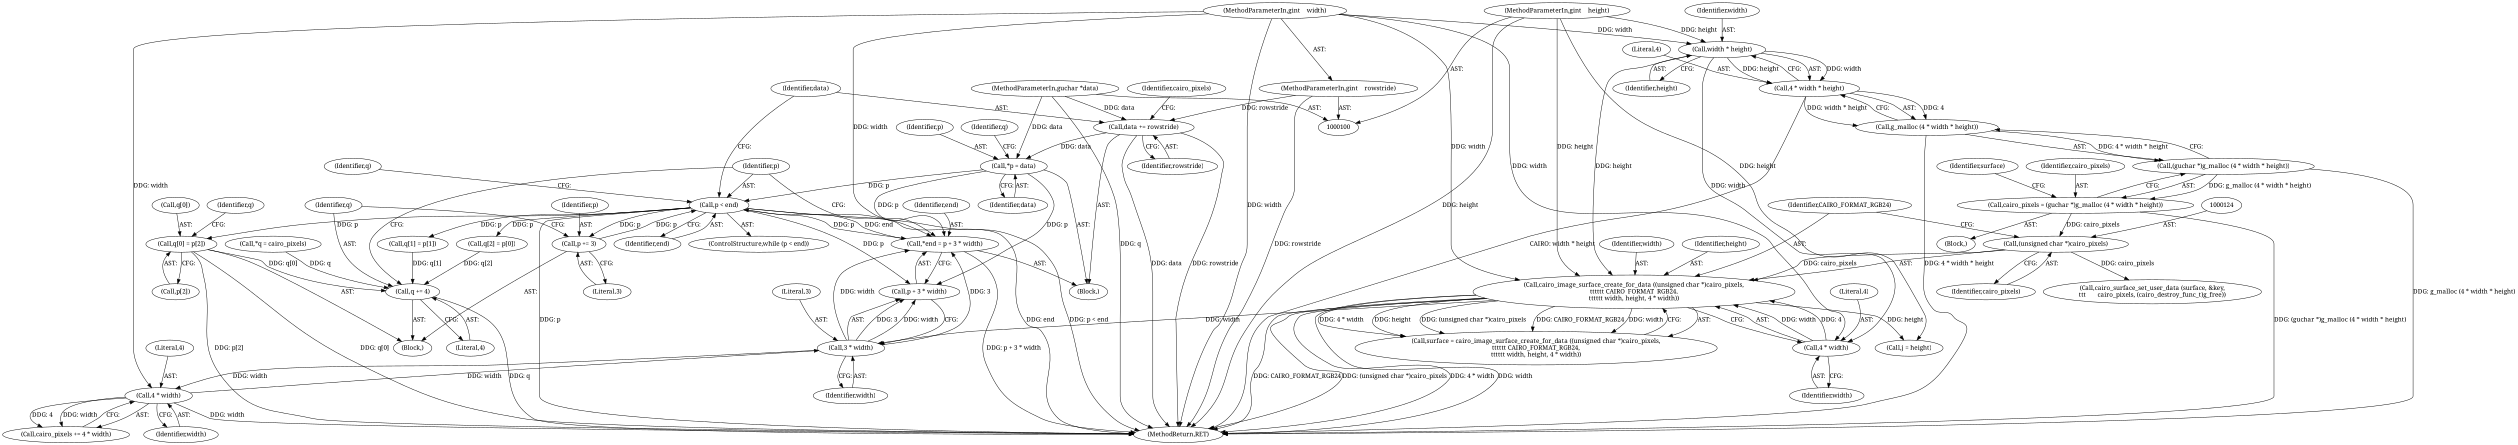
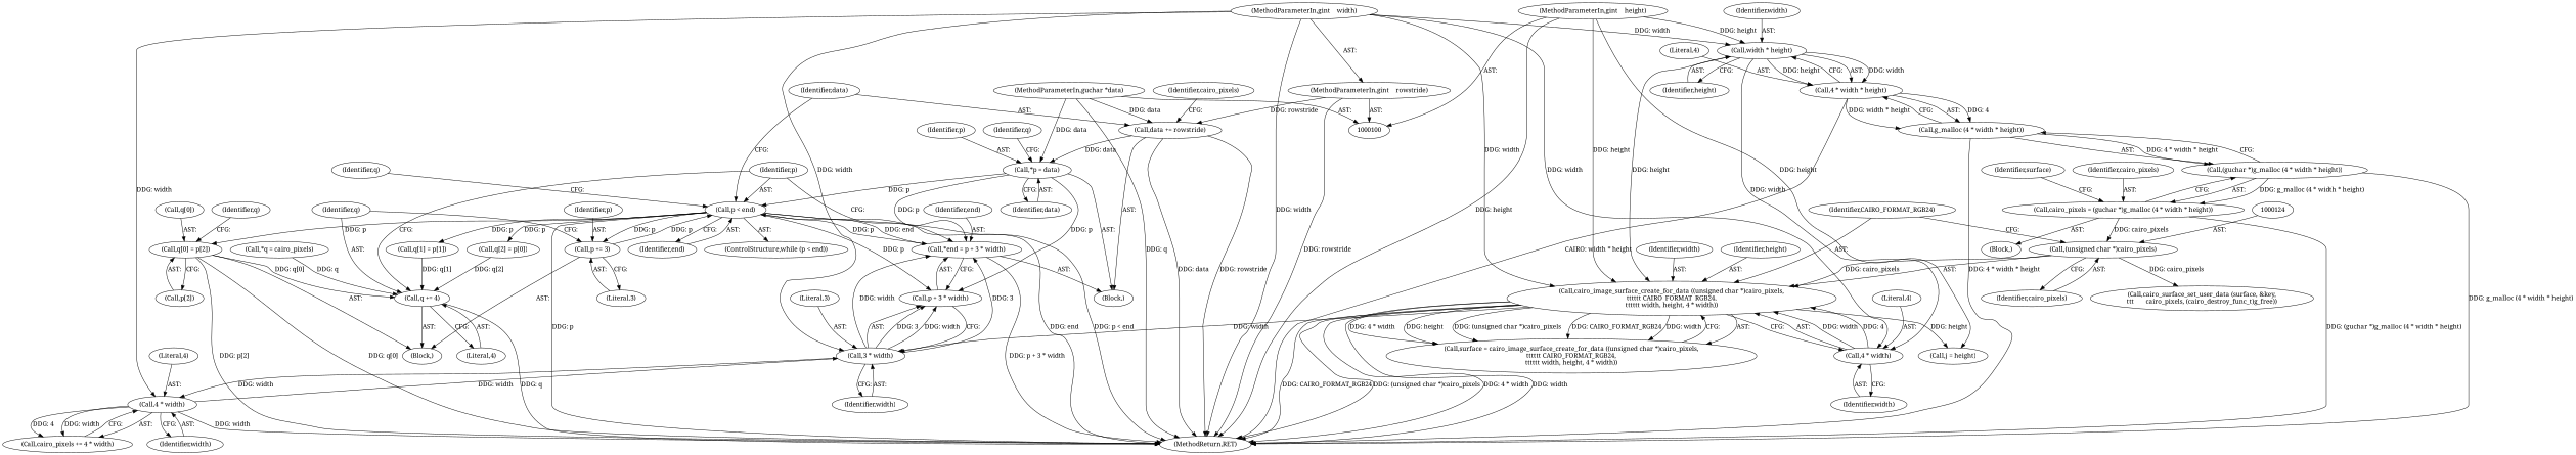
  digraph {
    fontname="Noto Serif"
    node [fontname="Noto Serif"]
    edge [fontname="Noto Serif"]
    n1 [label="(Call,q[0] = p[2])"]
    n2 [label="(Call,q += 4)"]
    n3 [label="(MethodReturn,RET)"]
    n4 [label="(Call,p[2])"]
    n5 [label="(Block,)"]
    n6 [label="(Literal,4)"]
    n7 [label="(Call,p < end)"]
    n8 [label="(Call,p += 3)"]
    n9 [label="(Call,*end = p + 3 * width)"]
    n10 [label="(Identifier,end)"]
    n11 [label="(Call,q[1] = p[1])"]
    n12 [label="(Call,p + 3 * width)"]
    n13 [label="(Call,q[2] = p[0])"]
    n14 [label="(ControlStructure,while (p < end))"]
    n15 [label="(Literal,3)"]
    n16 [label="(Block,)"]
    n17 [label="(Call,3 * width)"]
    n18 [label="(Call,*p = data)"]
    n19 [label="(Identifier,data)"]
    n20 [label="(Call,data += rowstride)"]
-   n21 [label="(Identifier,rowstride)"]
    n22 [label="(MethodParameterIn,gint    rowstride)"]
    1000100
    n24 [label="(MethodParameterIn,guchar *data)"]
    n25 [label="(Call,4 * width)"]
    n26 [label="(Identifier,width)"]
    n27 [label="(Call,cairo_pixels += 4 * width)"]
    n28 [label="(Identifier,width)"]
    n29 [label="(MethodParameterIn,gint    width)"]
    n30 [label="(Call,cairo_image_surface_create_for_data ((unsigned char *)cairo_pixels,\n\t\t\t\t\t\t CAIRO_FORMAT_RGB24,\n\t\t\t\t\t\t width, height, 4 * width))"]
    n31 [label="(Call,width * height)"]
    n32 [label="(Call,4 * width)"]
    n33 [label="(Call,surface = cairo_image_surface_create_for_data ((unsigned char *)cairo_pixels,\n\t\t\t\t\t\t CAIRO_FORMAT_RGB24,\n\t\t\t\t\t\t width, height, 4 * width))"]
    n34 [label="(Call,j = height)"]
    n35 [label="(Call,4 * width * height)"]
    n36 [label="(Identifier,height)"]
    n37 [label="(Identifier,width)"]
    n38 [label="(Call,(unsigned char *)cairo_pixels)"]
    n39 [label="(Identifier,cairo_pixels)"]
    n40 [label="(Call,cairo_surface_set_user_data (surface, &key,\n\t\t\t       cairo_pixels, (cairo_destroy_func_t)g_free))"]
    n41 [label="(Call,cairo_pixels = (guchar *)g_malloc (4 * width * height))"]
    n42 [label="(Call,(guchar *)g_malloc (4 * width * height))"]
    n43 [label="(Block,)"]
    n44 [label="(Call,g_malloc (4 * width * height))"]
    n45 [label="(MethodParameterIn,gint    height)"]
    n46 [label="(Literal,4)"]
    n47 [label="(Literal,4)"]
    n48 [label="(Identifier,cairo_pixels)"]
    n49 [label="(Call,q[0])"]
    n50 [label="(Identifier,data)"]
    n51 [label="(Identifier,q)"]
    n52 [label="(Identifier,p)"]
    n53 [label="(Identifier,width)"]
    n54 [label="(Identifier,q)"]
    n55 [label="(Identifier,width)"]
    n56 [label="(Identifier,p)"]
    n57 [label="(Identifier,p)"]
    n58 [label="(Identifier,cairo_pixels)"]
    n59 [label="(Identifier,height)"]
    n60 [label="(Identifier,end)"]
    n61 [label="(Identifier,q)"]
    n62 [label="(Identifier,q)"]
    n63 [label="(Literal,3)"]
    n64 [label="(Literal,4)"]
    n65 [label="(Identifier,CAIRO_FORMAT_RGB24)"]
    n66 [label="(Call,*q = cairo_pixels)"]
    n67 [label="(Identifier,surface)"]
    1000124
    n1 -> n2 [label="DDG: q[0]"]
    n1 -> n3 [label="DDG: p[2]"]
    n1 -> n3 [label="DDG: q[0]"]
    n1 -> n4 [label="CFG: "]
    n1 -> n5 [label="AST: "]
    n2 -> n3 [label="DDG: q"]
    n2 -> n5 [label="AST: "]
    n2 -> n6 [label="CFG: "]
    n4 -> n1 [label="AST: "]
    n6 -> n2 [label="AST: "]
    n7 -> n1 [label="DDG: p"]
    n7 -> n3 [label="DDG: p"]
    n7 -> n3 [label="DDG: end"]
    n7 -> n3 [label="DDG: p < end"]
    n7 -> n8 [label="DDG: p"]
    n7 -> n9 [label="DDG: p"]
    n7 -> n10 [label="CFG: "]
    n7 -> n11 [label="DDG: p"]
    n7 -> n12 [label="DDG: p"]
    n7 -> n13 [label="DDG: p"]
    n7 -> n14 [label="AST: "]
    n8 -> n5 [label="AST: "]
    n8 -> n7 [label="DDG: p"]
    n8 -> n15 [label="CFG: "]
    n9 -> n3 [label="DDG: p + 3 * width"]
    n9 -> n7 [label="DDG: end"]
    n9 -> n12 [label="CFG: "]
    n9 -> n16 [label="AST: "]
    n10 -> n7 [label="AST: "]
    n11 -> n2 [label="DDG: q[1]"]
    n12 -> n9 [label="AST: "]
    n12 -> n17 [label="CFG: "]
    n13 -> n2 [label="DDG: q[2]"]
    n15 -> n8 [label="AST: "]
    n17 -> n9 [label="DDG: 3"]
    n17 -> n9 [label="DDG: width"]
    n17 -> n12 [label="AST: "]
    n17 -> n12 [label="DDG: 3"]
    n17 -> n12 [label="DDG: width"]
    n17 -> n25 [label="DDG: width"]
    n17 -> n26 [label="CFG: "]
    n18 -> n7 [label="DDG: p"]
    n18 -> n9 [label="DDG: p"]
    n18 -> n12 [label="DDG: p"]
    n18 -> n16 [label="AST: "]
    n18 -> n19 [label="CFG: "]
    n19 -> n18 [label="AST: "]
    n20 -> n3 [label="DDG: data"]
    n20 -> n3 [label="DDG: rowstride"]
    n20 -> n16 [label="AST: "]
    n20 -> n18 [label="DDG: data"]
-   n20 -> n21 [label="CFG: "]
-   n21 -> n20 [label="AST: "]
    n22 -> n3 [label="DDG: rowstride"]
    n22 -> n20 [label="DDG: rowstride"]
    n22 -> 1000100 [label="AST: "]
    n24 -> n3 [label="DDG: q"]
    n24 -> n18 [label="DDG: data"]
    n24 -> n20 [label="DDG: data"]
    n24 -> 1000100 [label="AST: "]
    n25 -> n3 [label="DDG: width"]
    n25 -> n17 [label="DDG: width"]
    n25 -> n27 [label="AST: "]
    n25 -> n27 [label="DDG: 4"]
    n25 -> n27 [label="DDG: width"]
    n25 -> n28 [label="CFG: "]
    n26 -> n17 [label="AST: "]
    n27 -> n25 [label="CFG: "]
    n28 -> n25 [label="AST: "]
    n29 -> n3 [label="DDG: width"]
-   n29 -> n9 [label="DDG: width"]
+   n29 -> n17 [label="DDG: width"]
    n29 -> n22 [label="AST: "]
    n29 -> n25 [label="DDG: width"]
    n29 -> n30 [label="DDG: width"]
    n29 -> n31 [label="DDG: width"]
    n29 -> n32 [label="DDG: width"]
    n30 -> n3 [label="DDG: CAIRO_FORMAT_RGB24"]
    n30 -> n3 [label="DDG: (unsigned char *)cairo_pixels"]
    n30 -> n3 [label="DDG: 4 * width"]
    n30 -> n3 [label="DDG: width"]
    n30 -> n17 [label="DDG: width"]
    n30 -> n32 [label="CFG: "]
    n30 -> n33 [label="AST: "]
    n30 -> n33 [label="DDG: 4 * width"]
    n30 -> n33 [label="DDG: height"]
    n30 -> n33 [label="DDG: (unsigned char *)cairo_pixels"]
    n30 -> n33 [label="DDG: CAIRO_FORMAT_RGB24"]
    n30 -> n33 [label="DDG: width"]
    n30 -> n34 [label="DDG: height"]
    n31 -> n30 [label="DDG: height"]
    n31 -> n32 [label="DDG: width"]
    n31 -> n35 [label="AST: "]
    n31 -> n35 [label="DDG: width"]
    n31 -> n35 [label="DDG: height"]
    n31 -> n36 [label="CFG: "]
    n32 -> n30 [label="AST: "]
    n32 -> n30 [label="DDG: width"]
    n32 -> n30 [label="DDG: 4"]
    n32 -> n37 [label="CFG: "]
    n33 -> n30 [label="CFG: "]
    n35 -> n3 [label="CAIRO: width * height"]
    n35 -> n31 [label="CFG: "]
    n35 -> n44 [label="AST: "]
    n35 -> n44 [label="DDG: 4"]
    n35 -> n44 [label="DDG: width * height"]
    n36 -> n31 [label="AST: "]
    n37 -> n32 [label="AST: "]
    n38 -> n30 [label="AST: "]
    n38 -> n30 [label="DDG: cairo_pixels"]
    n38 -> n39 [label="CFG: "]
    n38 -> n40 [label="DDG: cairo_pixels"]
    n39 -> n38 [label="AST: "]
    n41 -> n3 [label="DDG: (guchar *)g_malloc (4 * width * height)"]
    n41 -> n38 [label="DDG: cairo_pixels"]
    n41 -> n42 [label="CFG: "]
    n41 -> n43 [label="AST: "]
    n42 -> n3 [label="DDG: g_malloc (4 * width * height)"]
    n42 -> n41 [label="AST: "]
    n42 -> n41 [label="DDG: g_malloc (4 * width * height)"]
    n42 -> n44 [label="CFG: "]
    n44 -> n3 [label="DDG: 4 * width * height"]
    n44 -> n35 [label="CFG: "]
    n44 -> n42 [label="AST: "]
    n44 -> n42 [label="DDG: 4 * width * height"]
    n45 -> n3 [label="DDG: height"]
    n45 -> 1000100 [label="AST: "]
    n45 -> n30 [label="DDG: height"]
    n45 -> n31 [label="DDG: height"]
    n45 -> n34 [label="DDG: height"]
    n46 -> n35 [label="AST: "]
    n47 -> n32 [label="AST: "]
    n48 -> n41 [label="AST: "]
    n49 -> n1 [label="AST: "]
    n50 -> n7 [label="CFG: "]
    n50 -> n20 [label="AST: "]
    n51 -> n2 [label="AST: "]
    n51 -> n8 [label="CFG: "]
    n52 -> n2 [label="CFG: "]
    n52 -> n7 [label="AST: "]
    n52 -> n9 [label="CFG: "]
    n53 -> n30 [label="AST: "]
    n54 -> n1 [label="CFG: "]
    n55 -> n31 [label="AST: "]
    n56 -> n8 [label="AST: "]
    n57 -> n18 [label="AST: "]
    n58 -> n20 [label="CFG: "]
    n59 -> n30 [label="AST: "]
    n60 -> n9 [label="AST: "]
    n61 -> n7 [label="CFG: "]
    n62 -> n18 [label="CFG: "]
    n63 -> n17 [label="AST: "]
    n64 -> n25 [label="AST: "]
    n65 -> n30 [label="AST: "]
    n65 -> n38 [label="CFG: "]
    n66 -> n2 [label="DDG: q"]
    n67 -> n41 [label="CFG: "]
    1000124 -> n38 [label="AST: "]
  }
